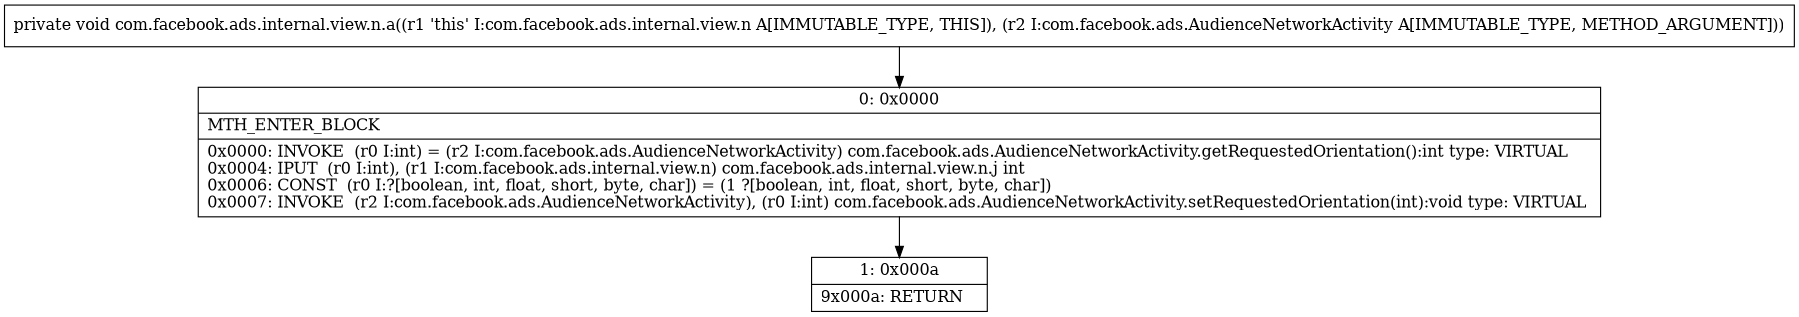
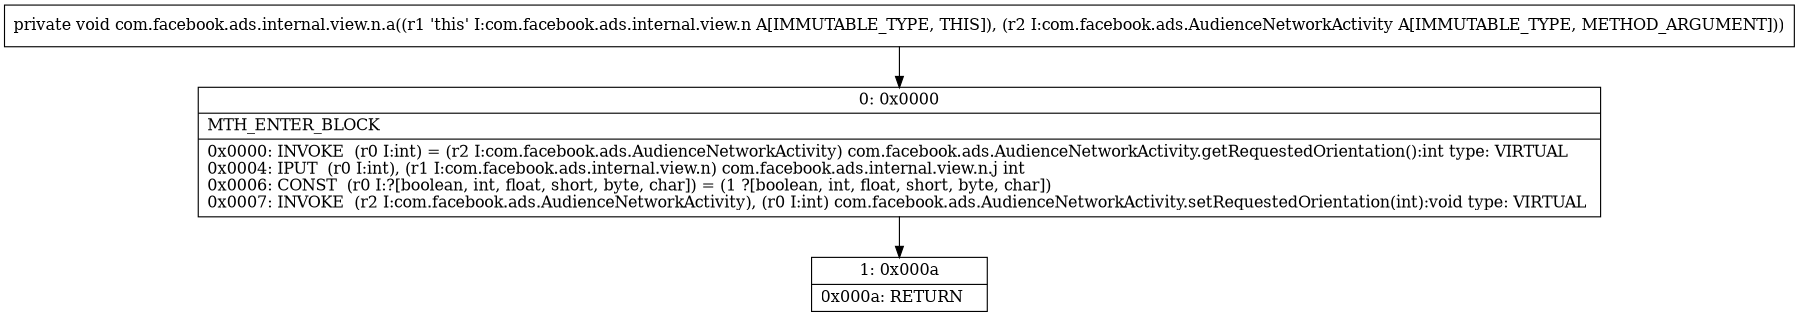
  digraph {
    node [shape=record]
    n1 [label="{0\:\ 0x0000|MTH_ENTER_BLOCK\l|0x0000: INVOKE  (r0 I:int) = (r2 I:com.facebook.ads.AudienceNetworkActivity) com.facebook.ads.AudienceNetworkActivity.getRequestedOrientation():int type: VIRTUAL \l0x0004: IPUT  (r0 I:int), (r1 I:com.facebook.ads.internal.view.n) com.facebook.ads.internal.view.n.j int \l0x0006: CONST  (r0 I:?[boolean, int, float, short, byte, char]) = (1 ?[boolean, int, float, short, byte, char]) \l0x0007: INVOKE  (r2 I:com.facebook.ads.AudienceNetworkActivity), (r0 I:int) com.facebook.ads.AudienceNetworkActivity.setRequestedOrientation(int):void type: VIRTUAL \l}"]
-   n2 [label="{1\:\ 0x000a|9x000a: RETURN   \l}"]
+   n2 [label="{1\:\ 0x000a|0x000a: RETURN   \l}"]
    n3 [label="{private void com.facebook.ads.internal.view.n.a((r1 'this' I:com.facebook.ads.internal.view.n A[IMMUTABLE_TYPE, THIS]), (r2 I:com.facebook.ads.AudienceNetworkActivity A[IMMUTABLE_TYPE, METHOD_ARGUMENT])) }"]
    n1 -> n2
    n3 -> n1
  }
